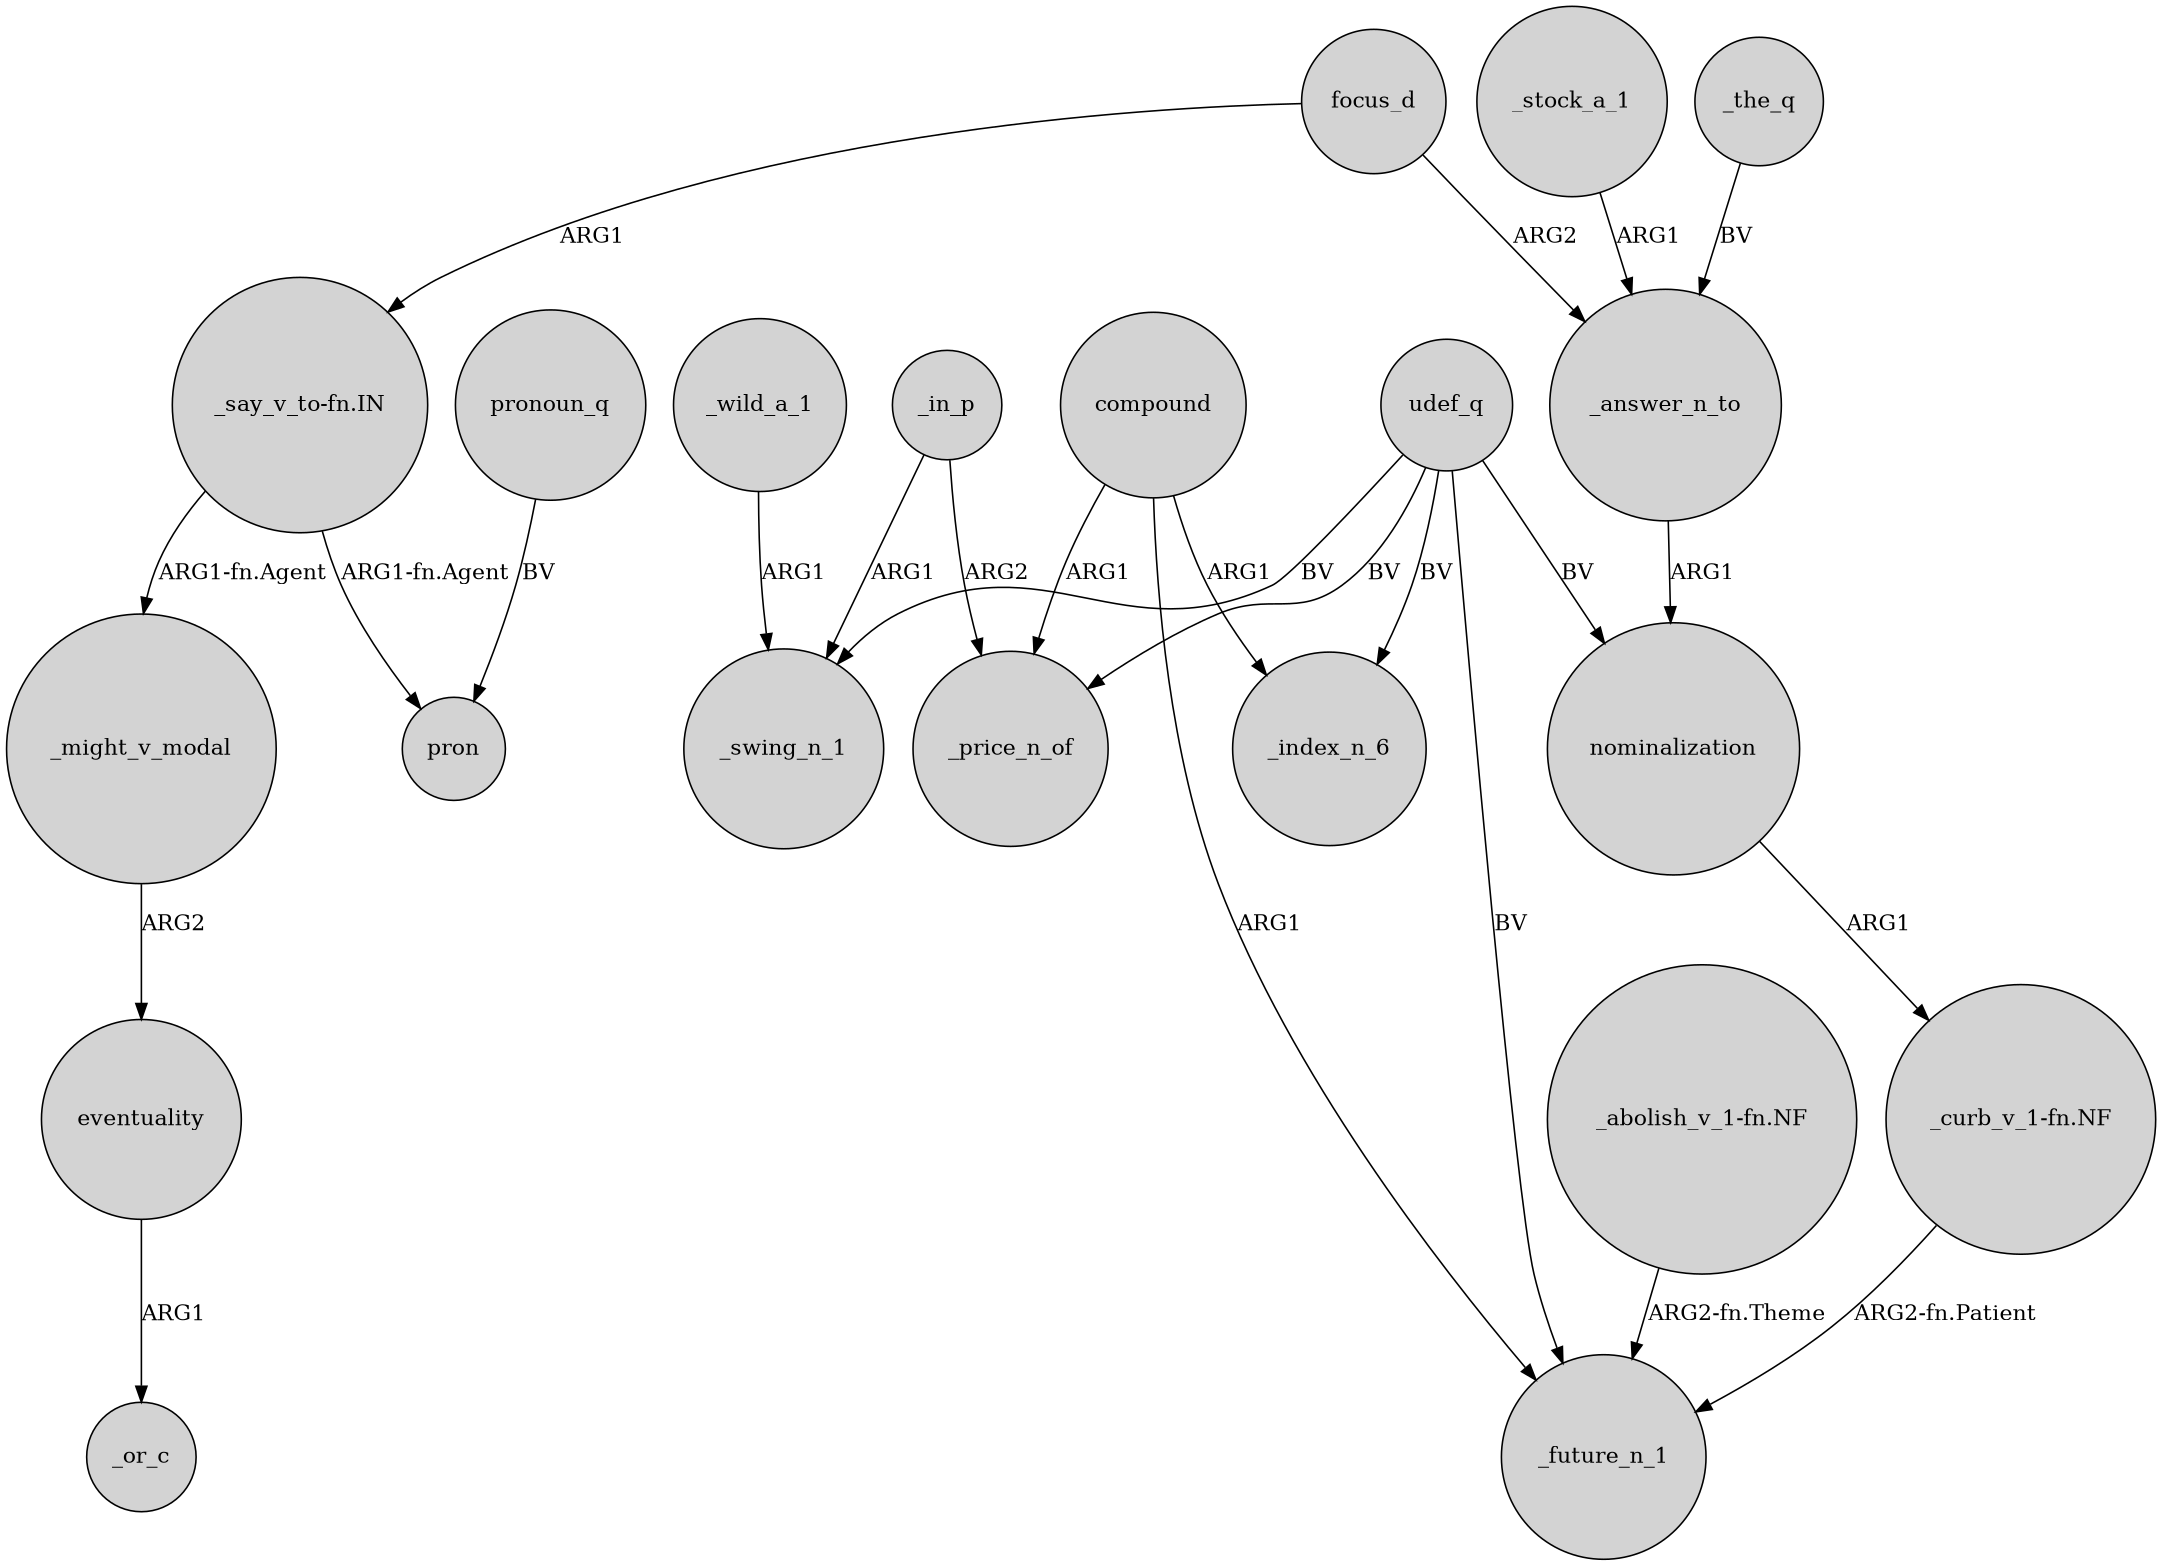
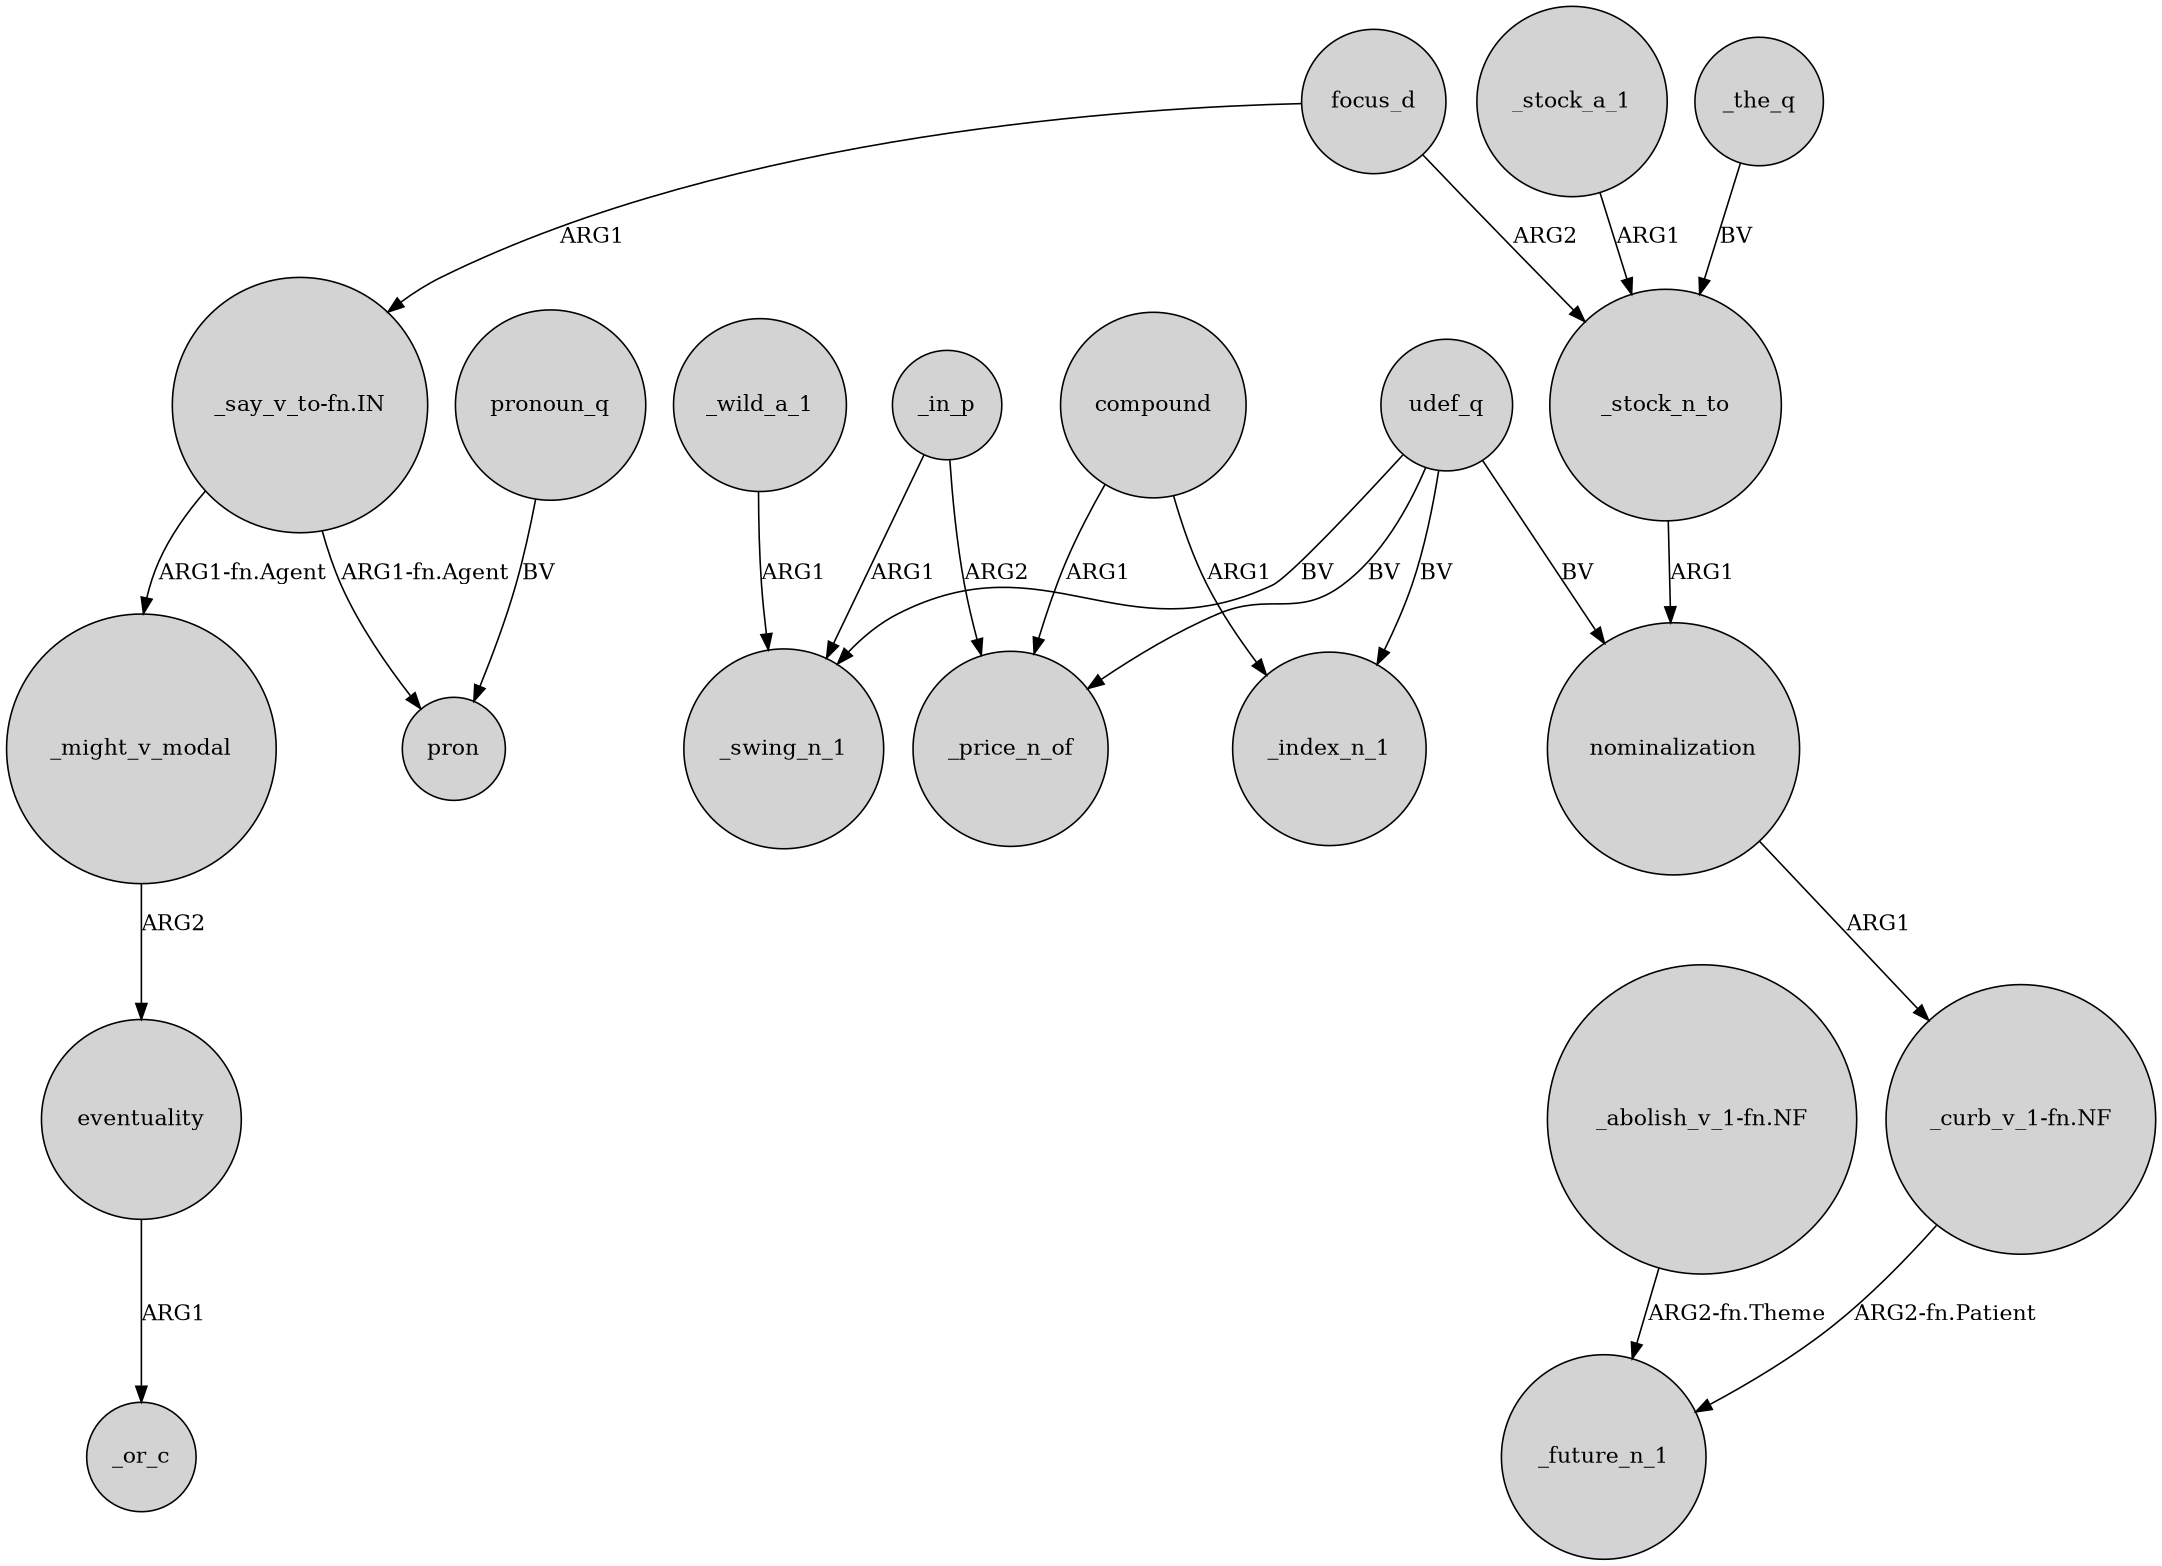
  digraph {
    node [shape=circle style=filled]
    "_curb_v_1-fn.NF"
    _future_n_1
-   _answer_n_to
+   _answer_n_to [label=_stock_n_to]
    nominalization
    udef_q
    _swing_n_1
    _price_n_of
-   _index_n_1 [label=_index_n_6]
+   _index_n_1
    compound
    focus_d
    "_say_v_to-fn.IN"
    _might_v_modal
    pron
    n14 [label=_stock_a_1]
    eventuality
    _or_c
    "_abolish_v_1-fn.NF"
    _wild_a_1
    _in_p
    pronoun_q
    _the_q
    "_curb_v_1-fn.NF" -> _future_n_1 [label="ARG2-fn.Patient"]
    _answer_n_to -> nominalization [label=ARG1]
    nominalization -> "_curb_v_1-fn.NF" [label=ARG1]
-   udef_q -> _future_n_1 [label=BV]
    udef_q -> nominalization [label=BV]
    udef_q -> _swing_n_1 [label=BV]
    udef_q -> _price_n_of [label=BV]
    udef_q -> _index_n_1 [label=BV]
-   compound -> _future_n_1 [label=ARG1]
    compound -> _price_n_of [label=ARG1]
    compound -> _index_n_1 [label=ARG1]
    focus_d -> _answer_n_to [label=ARG2]
    focus_d -> "_say_v_to-fn.IN" [label=ARG1]
    "_say_v_to-fn.IN" -> _might_v_modal [label="ARG1-fn.Agent"]
    "_say_v_to-fn.IN" -> pron [label="ARG1-fn.Agent"]
    _might_v_modal -> eventuality [label=ARG2]
    n14 -> _answer_n_to [label=ARG1]
    eventuality -> _or_c [label=ARG1]
    "_abolish_v_1-fn.NF" -> _future_n_1 [label="ARG2-fn.Theme"]
    _wild_a_1 -> _swing_n_1 [label=ARG1]
    _in_p -> _swing_n_1 [label=ARG1]
    _in_p -> _price_n_of [label=ARG2]
    pronoun_q -> pron [label=BV]
    _the_q -> _answer_n_to [label=BV]
  }
